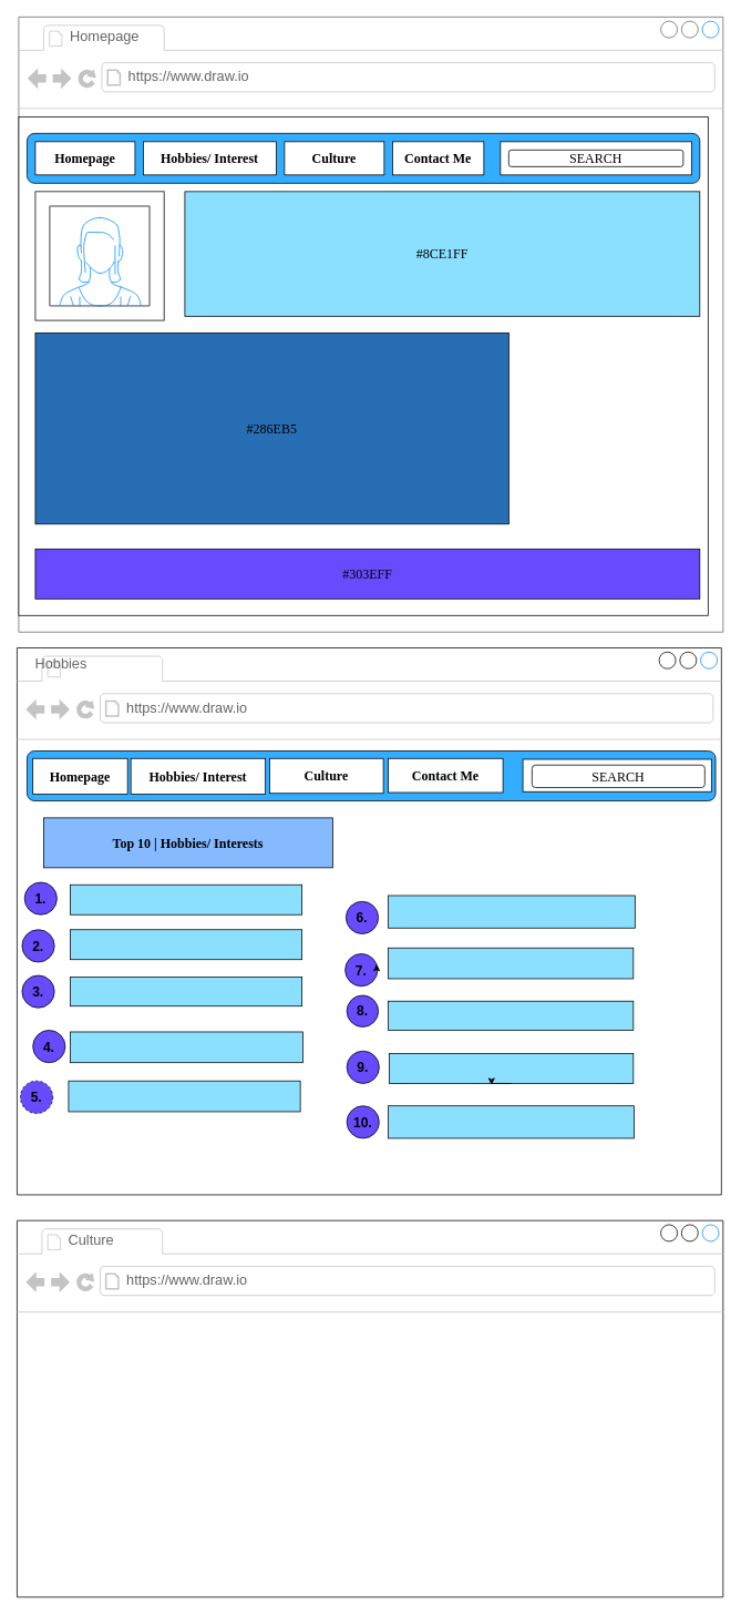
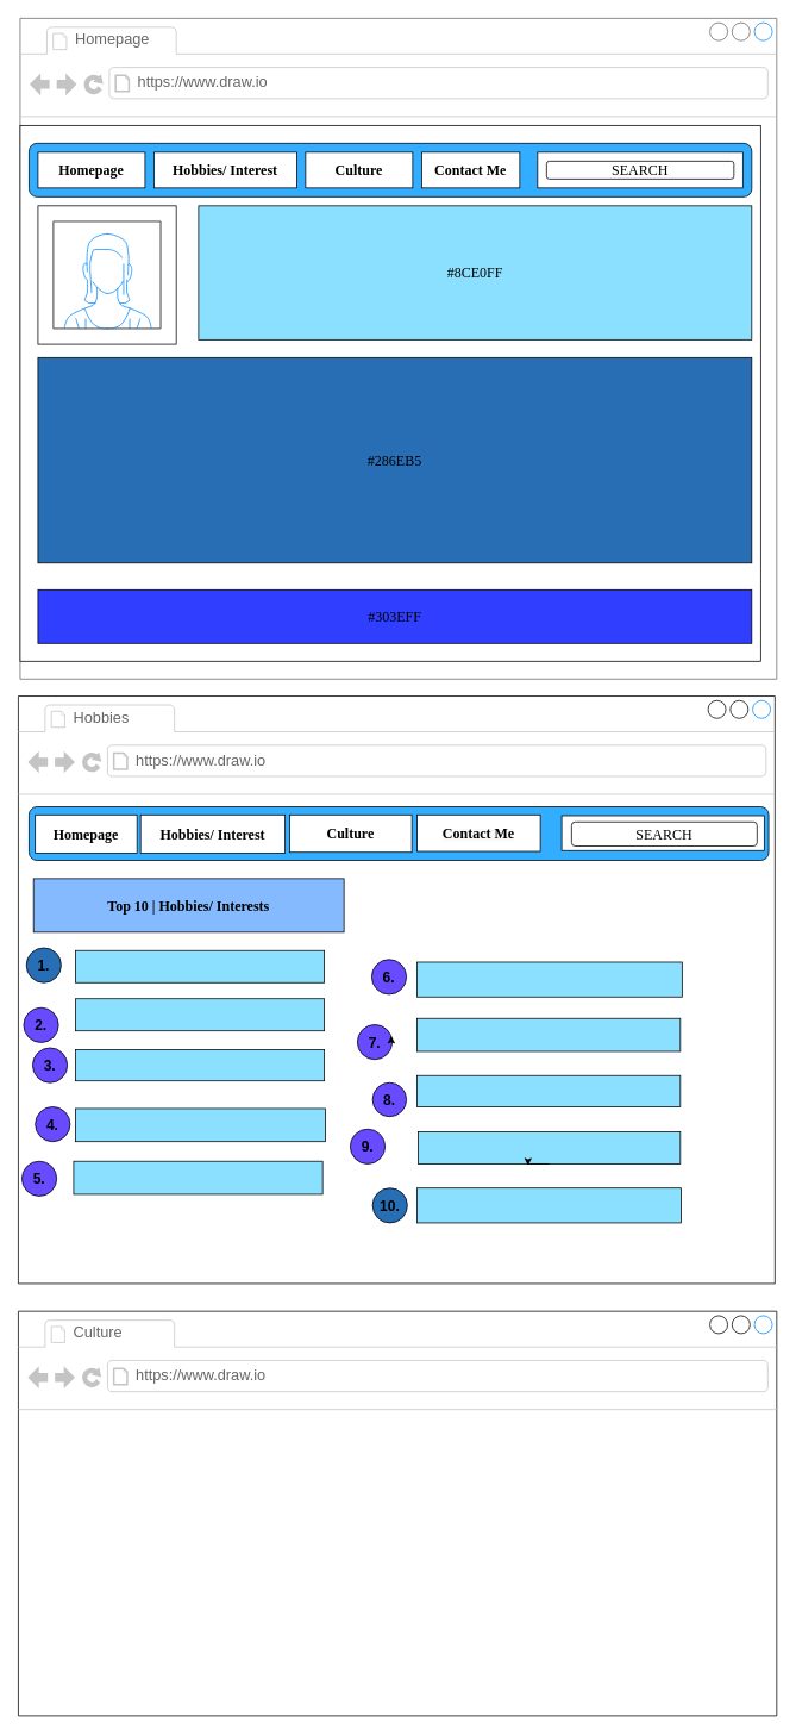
  <mxCell id="0" />
  <mxCell id="1" parent="0" />
  <mxCell id="2" value="" style="strokeWidth=1;shadow=0;dashed=0;align=center;html=1;shape=mxgraph.mockup.containers.browserWindow;rSize=0;strokeColor=#666666;strokeColor2=#008cff;strokeColor3=#c4c4c4;mainText=,;recursiveResize=0;" parent="1" vertex="1"><mxGeometry x="22" y="20" width="848" height="740" as="geometry" /></mxCell>
  <mxCell id="3" value="Homepage" style="strokeWidth=1;shadow=0;dashed=0;align=center;html=1;shape=mxgraph.mockup.containers.anchor;fontSize=17;fontColor=#666666;align=left;" parent="2" vertex="1"><mxGeometry x="60" y="12" width="110" height="26" as="geometry" /></mxCell>
  <mxCell id="4" value="https://www.draw.io" style="strokeWidth=1;shadow=0;dashed=0;align=center;html=1;shape=mxgraph.mockup.containers.anchor;rSize=0;fontSize=17;fontColor=#666666;align=left;" parent="2" vertex="1"><mxGeometry x="130" y="60" width="250" height="26" as="geometry" /></mxCell>
  <mxCell id="5" value="" style="rounded=0;whiteSpace=wrap;html=1;" parent="2" vertex="1"><mxGeometry y="120" width="830" height="600" as="geometry" /></mxCell>
  <mxCell id="6" value="" style="rounded=1;whiteSpace=wrap;html=1;fillColor=#33ADFF;" parent="2" vertex="1"><mxGeometry x="10" y="140" width="810" height="60" as="geometry" /></mxCell>
  <mxCell id="7" value="&lt;b&gt;&lt;font face=&quot;Georgia&quot;&gt;Hobbies/ Interest&lt;/font&gt;&lt;/b&gt;" style="rounded=0;whiteSpace=wrap;html=1;fontSize=16;" parent="2" vertex="1"><mxGeometry x="150" y="150" width="160" height="40" as="geometry" /></mxCell>
  <mxCell id="8" value="&lt;font face=&quot;Georgia&quot; style=&quot;font-size: 16px&quot;&gt;&lt;b&gt;Culture&lt;/b&gt;&lt;/font&gt;" style="rounded=0;whiteSpace=wrap;html=1;fontSize=16;" parent="2" vertex="1"><mxGeometry x="320" y="150" width="120" height="40" as="geometry" /></mxCell>
  <mxCell id="9" value="&lt;b&gt;&lt;font face=&quot;Georgia&quot; style=&quot;font-size: 16px&quot;&gt;Contact Me&lt;/font&gt;&lt;/b&gt;" style="rounded=0;whiteSpace=wrap;html=1;" parent="2" vertex="1"><mxGeometry x="450" y="150" width="110" height="40" as="geometry" /></mxCell>
  <mxCell id="10" value="" style="whiteSpace=wrap;html=1;aspect=fixed;" parent="2" vertex="1"><mxGeometry x="20" y="210" width="155" height="155" as="geometry" /></mxCell>
  <mxCell id="11" value="" style="verticalLabelPosition=bottom;shadow=0;dashed=0;align=center;html=1;verticalAlign=top;strokeWidth=1;shape=mxgraph.mockup.containers.userFemale;strokeColor=#666666;strokeColor2=#008cff;" parent="2" vertex="1"><mxGeometry x="37.5" y="227.5" width="120" height="120" as="geometry" /></mxCell>
  <mxCell id="12" style="edgeStyle=orthogonalEdgeStyle;rounded=0;orthogonalLoop=1;jettySize=auto;html=1;exitX=0.5;exitY=1;exitDx=0;exitDy=0;" parent="2" source="8" target="8" edge="1"><mxGeometry relative="1" as="geometry" /></mxCell>
  <mxCell id="13" value="&lt;b&gt;Homepage&lt;/b&gt;" style="rounded=0;whiteSpace=wrap;html=1;fontFamily=Georgia;fontSize=16;" parent="2" vertex="1"><mxGeometry x="20" y="150" width="120" height="40" as="geometry" /></mxCell>
  <mxCell id="14" value="" style="rounded=0;whiteSpace=wrap;html=1;fontFamily=Georgia;fontSize=16;" parent="2" vertex="1"><mxGeometry x="580" y="150" width="230" height="40" as="geometry" /></mxCell>
  <mxCell id="15" value="SEARCH" style="rounded=1;whiteSpace=wrap;html=1;fontFamily=Georgia;fontSize=16;" parent="2" vertex="1"><mxGeometry x="590" y="160" width="210" height="20" as="geometry" /></mxCell>
- <mxCell id="16" value="#8CE1FF" style="rounded=0;whiteSpace=wrap;html=1;fontFamily=Georgia;fontSize=16;labelBackgroundColor=none;labelBorderColor=none;fillColor=#8CE0FF;" parent="2" vertex="1"><mxGeometry x="200" y="210" width="620" height="150" as="geometry" /></mxCell>
- <mxCell id="17" value="#286EB5" style="rounded=0;whiteSpace=wrap;html=1;fontFamily=Georgia;fontSize=16;fillColor=#286EB5;" parent="2" vertex="1"><mxGeometry x="20" y="380" width="570" height="230" as="geometry" /></mxCell>
- <mxCell id="18" value="#303EFF" style="rounded=0;whiteSpace=wrap;html=1;fontFamily=Georgia;fontSize=16;fillColor=#684aff;" parent="2" vertex="1"><mxGeometry x="20" y="640" width="800" height="60" as="geometry" /></mxCell>
+ <mxCell id="16" value="#8CE0FF" style="rounded=0;whiteSpace=wrap;html=1;fontFamily=Georgia;fontSize=16;labelBackgroundColor=none;labelBorderColor=none;fillColor=#8CE0FF;" parent="2" vertex="1"><mxGeometry x="200" y="210" width="620" height="150" as="geometry" /></mxCell>
+ <mxCell id="17" value="#286EB5" style="rounded=0;whiteSpace=wrap;html=1;fontFamily=Georgia;fontSize=16;fillColor=#286EB5;" parent="2" vertex="1"><mxGeometry x="20" y="380" width="800" height="230" as="geometry" /></mxCell>
+ <mxCell id="18" value="#303EFF" style="rounded=0;whiteSpace=wrap;html=1;fontFamily=Georgia;fontSize=16;fillColor=#303EFF;" parent="2" vertex="1"><mxGeometry x="20" y="640" width="800" height="60" as="geometry" /></mxCell>
  <mxCell id="19" value="" style="strokeWidth=1;shadow=0;dashed=0;align=center;html=1;shape=mxgraph.mockup.containers.browserWindow;rSize=0;strokeColor2=#008cff;strokeColor3=#c4c4c4;mainText=,;recursiveResize=0;" parent="1" vertex="1"><mxGeometry x="20" y="779" width="848" height="658" as="geometry" /></mxCell>
- <mxCell id="20" value="Hobbies" style="strokeWidth=1;shadow=0;dashed=0;align=center;html=1;shape=mxgraph.mockup.containers.anchor;fontSize=17;fontColor=#666666;align=left;" parent="19" vertex="1"><mxGeometry x="20" y="7" width="110" height="26" as="geometry" /></mxCell>
+ <mxCell id="20" value="Hobbies" style="strokeWidth=1;shadow=0;dashed=0;align=center;html=1;shape=mxgraph.mockup.containers.anchor;fontSize=17;fontColor=#666666;align=left;" parent="19" vertex="1"><mxGeometry x="60" y="12" width="110" height="26" as="geometry" /></mxCell>
  <mxCell id="21" value="https://www.draw.io" style="strokeWidth=1;shadow=0;dashed=0;align=center;html=1;shape=mxgraph.mockup.containers.anchor;rSize=0;fontSize=17;fontColor=#666666;align=left;" parent="19" vertex="1"><mxGeometry x="130" y="60" width="250" height="26" as="geometry" /></mxCell>
- <mxCell id="22" value="&lt;font face=&quot;Georgia&quot;&gt;&lt;b&gt;Top 10 | Hobbies/ Interests&lt;/b&gt;&lt;/font&gt;" style="rounded=0;whiteSpace=wrap;html=1;fontSize=16;fillColor=#85BAFF;" parent="19" vertex="1"><mxGeometry x="32" y="204.5" width="348" height="60" as="geometry" /></mxCell>
+ <mxCell id="22" value="&lt;font face=&quot;Georgia&quot;&gt;&lt;b&gt;Top 10 | Hobbies/ Interests&lt;/b&gt;&lt;/font&gt;" style="rounded=0;whiteSpace=wrap;html=1;fontSize=16;fillColor=#85BAFF;" parent="19" vertex="1"><mxGeometry x="17" y="204.5" width="348" height="60" as="geometry" /></mxCell>
  <mxCell id="23" value="" style="rounded=0;whiteSpace=wrap;html=1;fillColor=#8CE0FF;" parent="19" vertex="1"><mxGeometry x="64" y="285" width="279" height="36" as="geometry" /></mxCell>
  <mxCell id="24" value="" style="rounded=0;whiteSpace=wrap;html=1;fillColor=#8CE0FF;" parent="19" vertex="1"><mxGeometry x="64" y="339" width="279" height="36" as="geometry" /></mxCell>
  <mxCell id="25" value="" style="rounded=0;whiteSpace=wrap;html=1;fillColor=#8CE0FF;" parent="19" vertex="1"><mxGeometry x="64" y="396" width="279" height="35" as="geometry" /></mxCell>
  <mxCell id="26" value="" style="rounded=0;whiteSpace=wrap;html=1;fillColor=#8CE0FF;" parent="19" vertex="1"><mxGeometry x="64" y="462" width="280" height="37" as="geometry" /></mxCell>
  <mxCell id="27" value="" style="rounded=0;whiteSpace=wrap;html=1;fillColor=#8CE0FF;" parent="19" vertex="1"><mxGeometry x="62" y="521" width="279" height="37" as="geometry" /></mxCell>
- <mxCell id="28" value="&lt;font size=&quot;3&quot;&gt;&lt;b&gt;1.&lt;/b&gt;&lt;/font&gt;" style="ellipse;whiteSpace=wrap;html=1;aspect=fixed;fillColor=#684AFF;" parent="19" vertex="1"><mxGeometry x="9" y="282" width="39" height="39" as="geometry" /></mxCell>
- <mxCell id="29" value="&lt;font size=&quot;3&quot;&gt;&lt;b&gt;2.&lt;/b&gt;&lt;/font&gt;" style="ellipse;whiteSpace=wrap;html=1;aspect=fixed;fillColor=#684AFF;" parent="19" vertex="1"><mxGeometry x="6" y="339" width="39" height="39" as="geometry" /></mxCell>
- <mxCell id="30" value="&lt;font size=&quot;3&quot;&gt;&lt;b&gt;3.&lt;/b&gt;&lt;/font&gt;" style="ellipse;whiteSpace=wrap;html=1;aspect=fixed;fillColor=#684AFF;" parent="19" vertex="1"><mxGeometry x="6" y="394" width="39" height="39" as="geometry" /></mxCell>
+ <mxCell id="28" value="&lt;font size=&quot;3&quot;&gt;&lt;b&gt;1.&lt;/b&gt;&lt;/font&gt;" style="ellipse;whiteSpace=wrap;html=1;aspect=fixed;fillColor=#286eb5;" parent="19" vertex="1"><mxGeometry x="9" y="282" width="39" height="39" as="geometry" /></mxCell>
+ <mxCell id="29" value="&lt;font size=&quot;3&quot;&gt;&lt;b&gt;2.&lt;/b&gt;&lt;/font&gt;" style="ellipse;whiteSpace=wrap;html=1;aspect=fixed;fillColor=#684AFF;" parent="19" vertex="1"><mxGeometry x="6" y="349" width="39" height="39" as="geometry" /></mxCell>
+ <mxCell id="30" value="&lt;font size=&quot;3&quot;&gt;&lt;b&gt;3.&lt;/b&gt;&lt;/font&gt;" style="ellipse;whiteSpace=wrap;html=1;aspect=fixed;fillColor=#684AFF;" parent="19" vertex="1"><mxGeometry x="16" y="394" width="39" height="39" as="geometry" /></mxCell>
  <mxCell id="31" value="&lt;font size=&quot;3&quot;&gt;&lt;b&gt;4.&lt;/b&gt;&lt;/font&gt;" style="ellipse;whiteSpace=wrap;html=1;aspect=fixed;fillColor=#684AFF;" parent="19" vertex="1"><mxGeometry x="19" y="460" width="39" height="39" as="geometry" /></mxCell>
- <mxCell id="32" value="&lt;font size=&quot;3&quot;&gt;&lt;b&gt;5.&lt;/b&gt;&lt;/font&gt;" style="ellipse;whiteSpace=wrap;html=1;aspect=fixed;fillColor=#684AFF;dashed=1;" parent="19" vertex="1"><mxGeometry x="4" y="521" width="39" height="39" as="geometry" /></mxCell>
+ <mxCell id="32" value="&lt;font size=&quot;3&quot;&gt;&lt;b&gt;5.&lt;/b&gt;&lt;/font&gt;" style="ellipse;whiteSpace=wrap;html=1;aspect=fixed;fillColor=#684AFF;" parent="19" vertex="1"><mxGeometry x="4" y="521" width="39" height="39" as="geometry" /></mxCell>
  <mxCell id="33" value="" style="rounded=0;whiteSpace=wrap;html=1;fillColor=#8CE0FF;" parent="19" vertex="1"><mxGeometry x="447" y="298" width="297" height="39" as="geometry" /></mxCell>
  <mxCell id="34" value="" style="rounded=0;whiteSpace=wrap;html=1;fillColor=#8CE0FF;" parent="19" vertex="1"><mxGeometry x="447" y="361" width="295" height="37" as="geometry" /></mxCell>
  <mxCell id="35" value="" style="rounded=0;whiteSpace=wrap;html=1;fillColor=#8CE0FF;" parent="19" vertex="1"><mxGeometry x="447" y="425" width="295" height="35" as="geometry" /></mxCell>
  <mxCell id="36" value="" style="rounded=0;whiteSpace=wrap;html=1;fillColor=#8CE0FF;" parent="19" vertex="1"><mxGeometry x="448" y="488" width="294" height="36" as="geometry" /></mxCell>
  <mxCell id="37" style="edgeStyle=orthogonalEdgeStyle;rounded=0;orthogonalLoop=1;jettySize=auto;html=1;exitX=0.5;exitY=1;exitDx=0;exitDy=0;entryX=0.419;entryY=1.051;entryDx=0;entryDy=0;entryPerimeter=0;" parent="19" source="36" target="36" edge="1"><mxGeometry relative="1" as="geometry" /></mxCell>
  <mxCell id="38" value="" style="rounded=0;whiteSpace=wrap;html=1;fillColor=#8CE0FF;" parent="19" vertex="1"><mxGeometry x="447" y="551" width="296" height="39" as="geometry" /></mxCell>
- <mxCell id="39" value="&lt;font size=&quot;3&quot;&gt;&lt;b&gt;6.&lt;/b&gt;&lt;/font&gt;" style="ellipse;whiteSpace=wrap;html=1;aspect=fixed;fillColor=#684AFF;" parent="19" vertex="1"><mxGeometry x="396" y="305" width="39" height="39" as="geometry" /></mxCell>
- <mxCell id="40" value="&lt;font size=&quot;3&quot;&gt;&lt;b&gt;7.&lt;/b&gt;&lt;/font&gt;" style="ellipse;whiteSpace=wrap;html=1;aspect=fixed;fillColor=#684AFF;" parent="19" vertex="1"><mxGeometry x="395" y="368" width="39" height="39" as="geometry" /></mxCell>
+ <mxCell id="39" value="&lt;font size=&quot;3&quot;&gt;&lt;b&gt;6.&lt;/b&gt;&lt;/font&gt;" style="ellipse;whiteSpace=wrap;html=1;aspect=fixed;fillColor=#684AFF;" parent="19" vertex="1"><mxGeometry x="396" y="295" width="39" height="39" as="geometry" /></mxCell>
+ <mxCell id="40" value="&lt;font size=&quot;3&quot;&gt;&lt;b&gt;7.&lt;/b&gt;&lt;/font&gt;" style="ellipse;whiteSpace=wrap;html=1;aspect=fixed;fillColor=#684AFF;" parent="19" vertex="1"><mxGeometry x="380" y="368" width="39" height="39" as="geometry" /></mxCell>
  <mxCell id="41" style="edgeStyle=orthogonalEdgeStyle;rounded=0;orthogonalLoop=1;jettySize=auto;html=1;exitX=1;exitY=0.5;exitDx=0;exitDy=0;entryX=0.974;entryY=0.321;entryDx=0;entryDy=0;entryPerimeter=0;" parent="19" source="40" target="40" edge="1"><mxGeometry relative="1" as="geometry" /></mxCell>
- <mxCell id="42" value="&lt;font size=&quot;3&quot;&gt;&lt;b&gt;8.&lt;/b&gt;&lt;/font&gt;" style="ellipse;whiteSpace=wrap;html=1;aspect=fixed;fillColor=#684AFF;" parent="19" vertex="1"><mxGeometry x="397" y="418" width="38" height="38" as="geometry" /></mxCell>
- <mxCell id="43" value="&lt;font size=&quot;3&quot;&gt;&lt;b&gt;9.&lt;/b&gt;&lt;/font&gt;" style="ellipse;whiteSpace=wrap;html=1;aspect=fixed;fillColor=#684AFF;" parent="19" vertex="1"><mxGeometry x="397" y="485" width="39" height="39" as="geometry" /></mxCell>
- <mxCell id="44" value="&lt;font size=&quot;3&quot;&gt;&lt;b&gt;10.&lt;/b&gt;&lt;/font&gt;" style="ellipse;whiteSpace=wrap;html=1;aspect=fixed;fillColor=#684AFF;" parent="19" vertex="1"><mxGeometry x="397" y="551" width="39" height="39" as="geometry" /></mxCell>
+ <mxCell id="42" value="&lt;font size=&quot;3&quot;&gt;&lt;b&gt;8.&lt;/b&gt;&lt;/font&gt;" style="ellipse;whiteSpace=wrap;html=1;aspect=fixed;fillColor=#684AFF;" parent="19" vertex="1"><mxGeometry x="397" y="433" width="38" height="38" as="geometry" /></mxCell>
+ <mxCell id="43" value="&lt;font size=&quot;3&quot;&gt;&lt;b&gt;9.&lt;/b&gt;&lt;/font&gt;" style="ellipse;whiteSpace=wrap;html=1;aspect=fixed;fillColor=#684AFF;" parent="19" vertex="1"><mxGeometry x="372" y="485" width="39" height="39" as="geometry" /></mxCell>
+ <mxCell id="44" value="&lt;font size=&quot;3&quot;&gt;&lt;b&gt;10.&lt;/b&gt;&lt;/font&gt;" style="ellipse;whiteSpace=wrap;html=1;aspect=fixed;fillColor=#286eb5;" parent="19" vertex="1"><mxGeometry x="397" y="551" width="39" height="39" as="geometry" /></mxCell>
  <mxCell id="45" value="&lt;span style=&quot;color: rgba(0 , 0 , 0 , 0) ; font-family: monospace ; font-size: 0px&quot;&gt;%3CmxGraphModel%3E%3Croot%3E%3CmxCell%20id%3D%220%22%2F%3E%3CmxCell%20id%3D%221%22%20parent%3D%220%22%2F%3E%3CmxCell%20id%3D%222%22%20value%3D%22%22%20style%3D%22rounded%3D0%3BwhiteSpace%3Dwrap%3Bhtml%3D1%3B%22%20vertex%3D%221%22%20parent%3D%221%22%3E%3CmxGeometry%20x%3D%22-210%22%20y%3D%22971%22%20width%3D%2297%22%20height%3D%2246%22%20as%3D%22geometry%22%2F%3E%3C%2FmxCell%3E%3C%2Froot%3E%3C%2FmxGraphModel%3E&lt;/span&gt;" style="rounded=1;whiteSpace=wrap;html=1;fillColor=#33ADFF;" parent="19" vertex="1"><mxGeometry x="12" y="124" width="829" height="60" as="geometry" /></mxCell>
  <mxCell id="46" value="&lt;font face=&quot;Georgia&quot; size=&quot;3&quot;&gt;&lt;b&gt;Homepage&lt;/b&gt;&lt;/font&gt;" style="rounded=0;whiteSpace=wrap;html=1;" parent="19" vertex="1"><mxGeometry x="19" y="133" width="114" height="43" as="geometry" /></mxCell>
  <mxCell id="47" value="&lt;b style=&quot;font-size: 16px&quot;&gt;&lt;font face=&quot;Georgia&quot;&gt;Hobbies/ Interest&lt;/font&gt;&lt;/b&gt;" style="rounded=0;whiteSpace=wrap;html=1;" parent="19" vertex="1"><mxGeometry x="137" y="133" width="162" height="43" as="geometry" /></mxCell>
  <mxCell id="48" value="&lt;b style=&quot;font-family: &amp;#34;georgia&amp;#34; ; font-size: 16px&quot;&gt;Culture&lt;/b&gt;" style="rounded=0;whiteSpace=wrap;html=1;" parent="19" vertex="1"><mxGeometry x="304" y="133" width="137" height="42" as="geometry" /></mxCell>
  <mxCell id="49" value="&#10;&#10;&lt;b style=&quot;color: rgb(0, 0, 0); font-family: helvetica; font-size: 12px; font-style: normal; letter-spacing: normal; text-align: center; text-indent: 0px; text-transform: none; word-spacing: 0px; background-color: rgb(248, 249, 250);&quot;&gt;&lt;font face=&quot;Georgia&quot; style=&quot;font-size: 16px&quot;&gt;Contact Me&lt;/font&gt;&lt;/b&gt;&#10;&#10;" style="rounded=0;whiteSpace=wrap;html=1;" parent="19" vertex="1"><mxGeometry x="447" y="133" width="138" height="41" as="geometry" /></mxCell>
  <mxCell id="50" value="" style="rounded=0;whiteSpace=wrap;html=1;" parent="19" vertex="1"><mxGeometry x="609" y="134" width="227" height="39" as="geometry" /></mxCell>
  <mxCell id="51" value="&lt;font face=&quot;Georgia&quot; size=&quot;3&quot;&gt;SEARCH&lt;/font&gt;" style="rounded=1;whiteSpace=wrap;html=1;" parent="19" vertex="1"><mxGeometry x="620" y="141" width="208" height="27" as="geometry" /></mxCell>
  <mxCell id="52" value="" style="strokeWidth=1;shadow=0;dashed=0;align=center;html=1;shape=mxgraph.mockup.containers.browserWindow;rSize=0;strokeColor2=#008cff;strokeColor3=#c4c4c4;mainText=,;recursiveResize=0;" parent="1" vertex="1"><mxGeometry x="20" y="1468" width="850" height="453" as="geometry" /></mxCell>
  <mxCell id="53" value="Culture" style="strokeWidth=1;shadow=0;dashed=0;align=center;html=1;shape=mxgraph.mockup.containers.anchor;fontSize=17;fontColor=#666666;align=left;" parent="52" vertex="1"><mxGeometry x="60" y="12" width="110" height="26" as="geometry" /></mxCell>
  <mxCell id="54" value="https://www.draw.io" style="strokeWidth=1;shadow=0;dashed=0;align=center;html=1;shape=mxgraph.mockup.containers.anchor;rSize=0;fontSize=17;fontColor=#666666;align=left;" parent="52" vertex="1"><mxGeometry x="130" y="60" width="250" height="26" as="geometry" /></mxCell>
